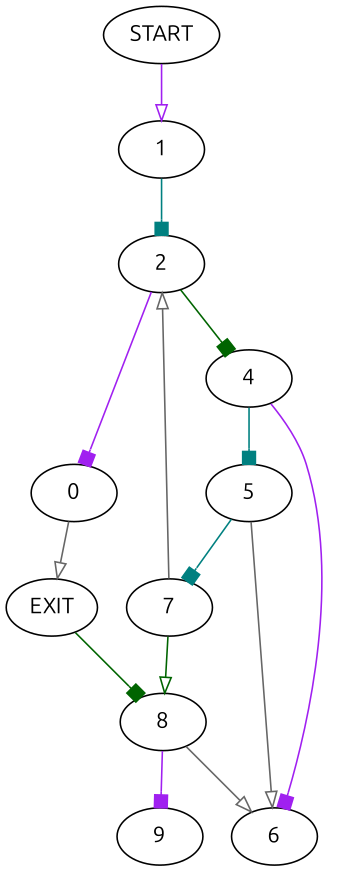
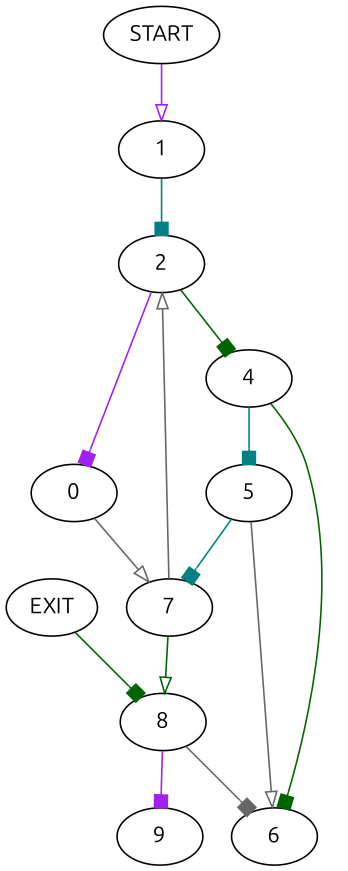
  digraph {
    fontname=Ubuntu
    node [fontname=Ubuntu]
    edge [arrowhead=box color=darkgreen fontname=Ubuntu]
    n1 [label=START]
    1
    2
    n4 [label=EXIT]
    8
    n6 [label=0]
    4
    5
    6
    7
    9
    n1 -> 1 [arrowhead=onormal color=purple]
    1 -> 2 [color=teal]
    2 -> n6 [color=purple]
    2 -> 4
    n4 -> 8
-   8 -> 6 [arrowhead=onormal color=gray40]
+   8 -> 6 [color=gray40]
    8 -> 9 [color=purple]
-   n6 -> n4 [arrowhead=onormal color=gray40]
+   n6 -> 7 [arrowhead=onormal color=gray40]
    4 -> 5 [color=teal]
-   4 -> 6 [color=purple]
+   4 -> 6
    5 -> 6 [arrowhead=onormal color=gray40]
    5 -> 7 [color=teal]
    7 -> 2 [arrowhead=onormal color=gray40]
    7 -> 8 [arrowhead=onormal]
  }
